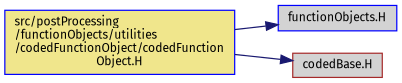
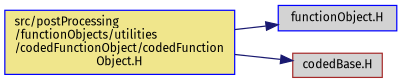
  digraph {
    rankdir=LR
    fontname="Fira Sans"
    node [color=blue fillcolor=lightgrey fontname="Fira Sans" fontsize=10 shape=record style=filled]
    edge [color=midnightblue fontname="Fira Sans" fontsize=10 labelfontname=Helvetica labelfontsize=10 style=solid]
    n1 [fillcolor=khaki fontcolor=black height=0.2 label="src/postProcessing\l/functionObjects/utilities\l/codedFunctionObject/codedFunction\lObject.H" width=0.4]
-   n2 [height=0.2 label="functionObjects.H" width=0.4]
+   n2 [height=0.2 label="functionObject.H" width=0.4]
    n3 [color=brown height=0.2 label="codedBase.H" width=0.4]
    n1 -> n2
    n1 -> n3
  }
